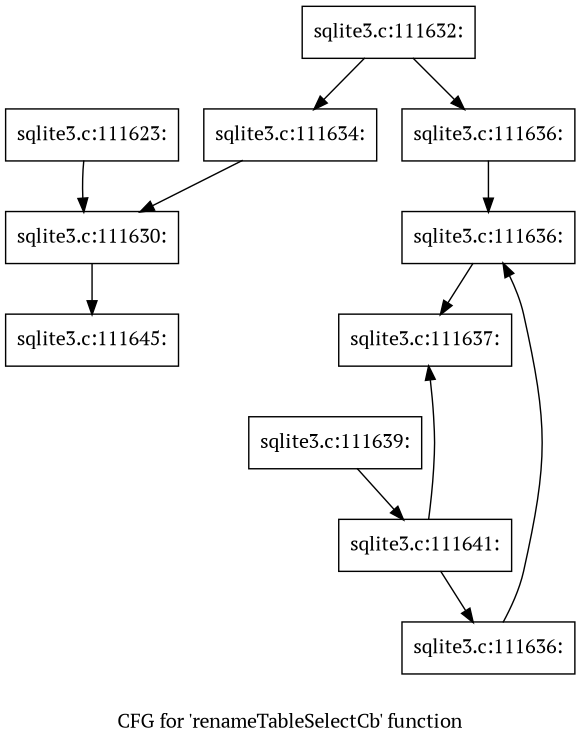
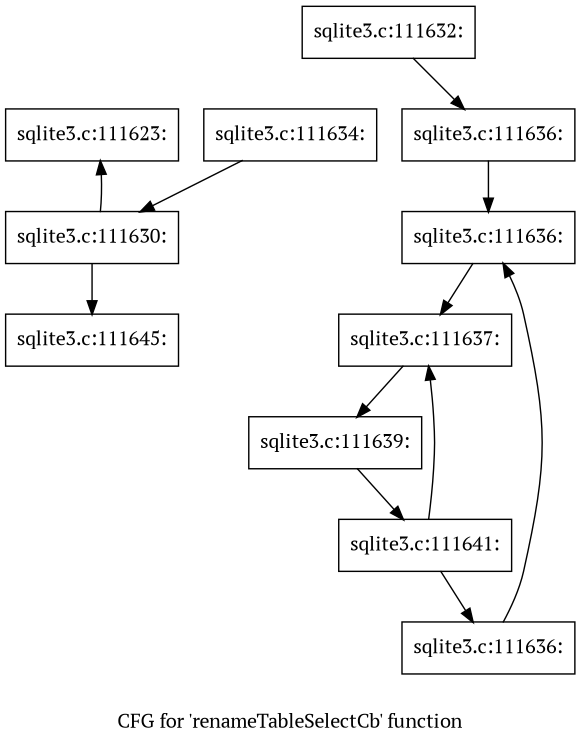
  digraph {
    fontname="PT Serif"
    label="CFG for 'renameTableSelectCb' function"
    node [fontname="PT Serif" shape=record]
    edge [fontname="PT Serif"]
    n1 [label="{sqlite3.c:111623:}"]
    n2 [label="{sqlite3.c:111630:}"]
    n3 [label="{sqlite3.c:111645:}"]
    n4 [label="{sqlite3.c:111632:}"]
    n5 [label="{sqlite3.c:111634:}"]
    n6 [label="{sqlite3.c:111636:}"]
    n7 [label="{sqlite3.c:111636:}"]
    n8 [label="{sqlite3.c:111637:}"]
    n9 [label="{sqlite3.c:111639:}"]
    n10 [label="{sqlite3.c:111641:}"]
    n11 [label="{sqlite3.c:111636:}"]
-   n1 -> n2
+   n2 -> n1
    n2 -> n3
-   n4 -> n5
    n4 -> n6
    n5 -> n2
    n6 -> n7
    n7 -> n8
+   n8 -> n9
    n9 -> n10
    n10 -> n8
    n10 -> n11
    n11 -> n7
  }
